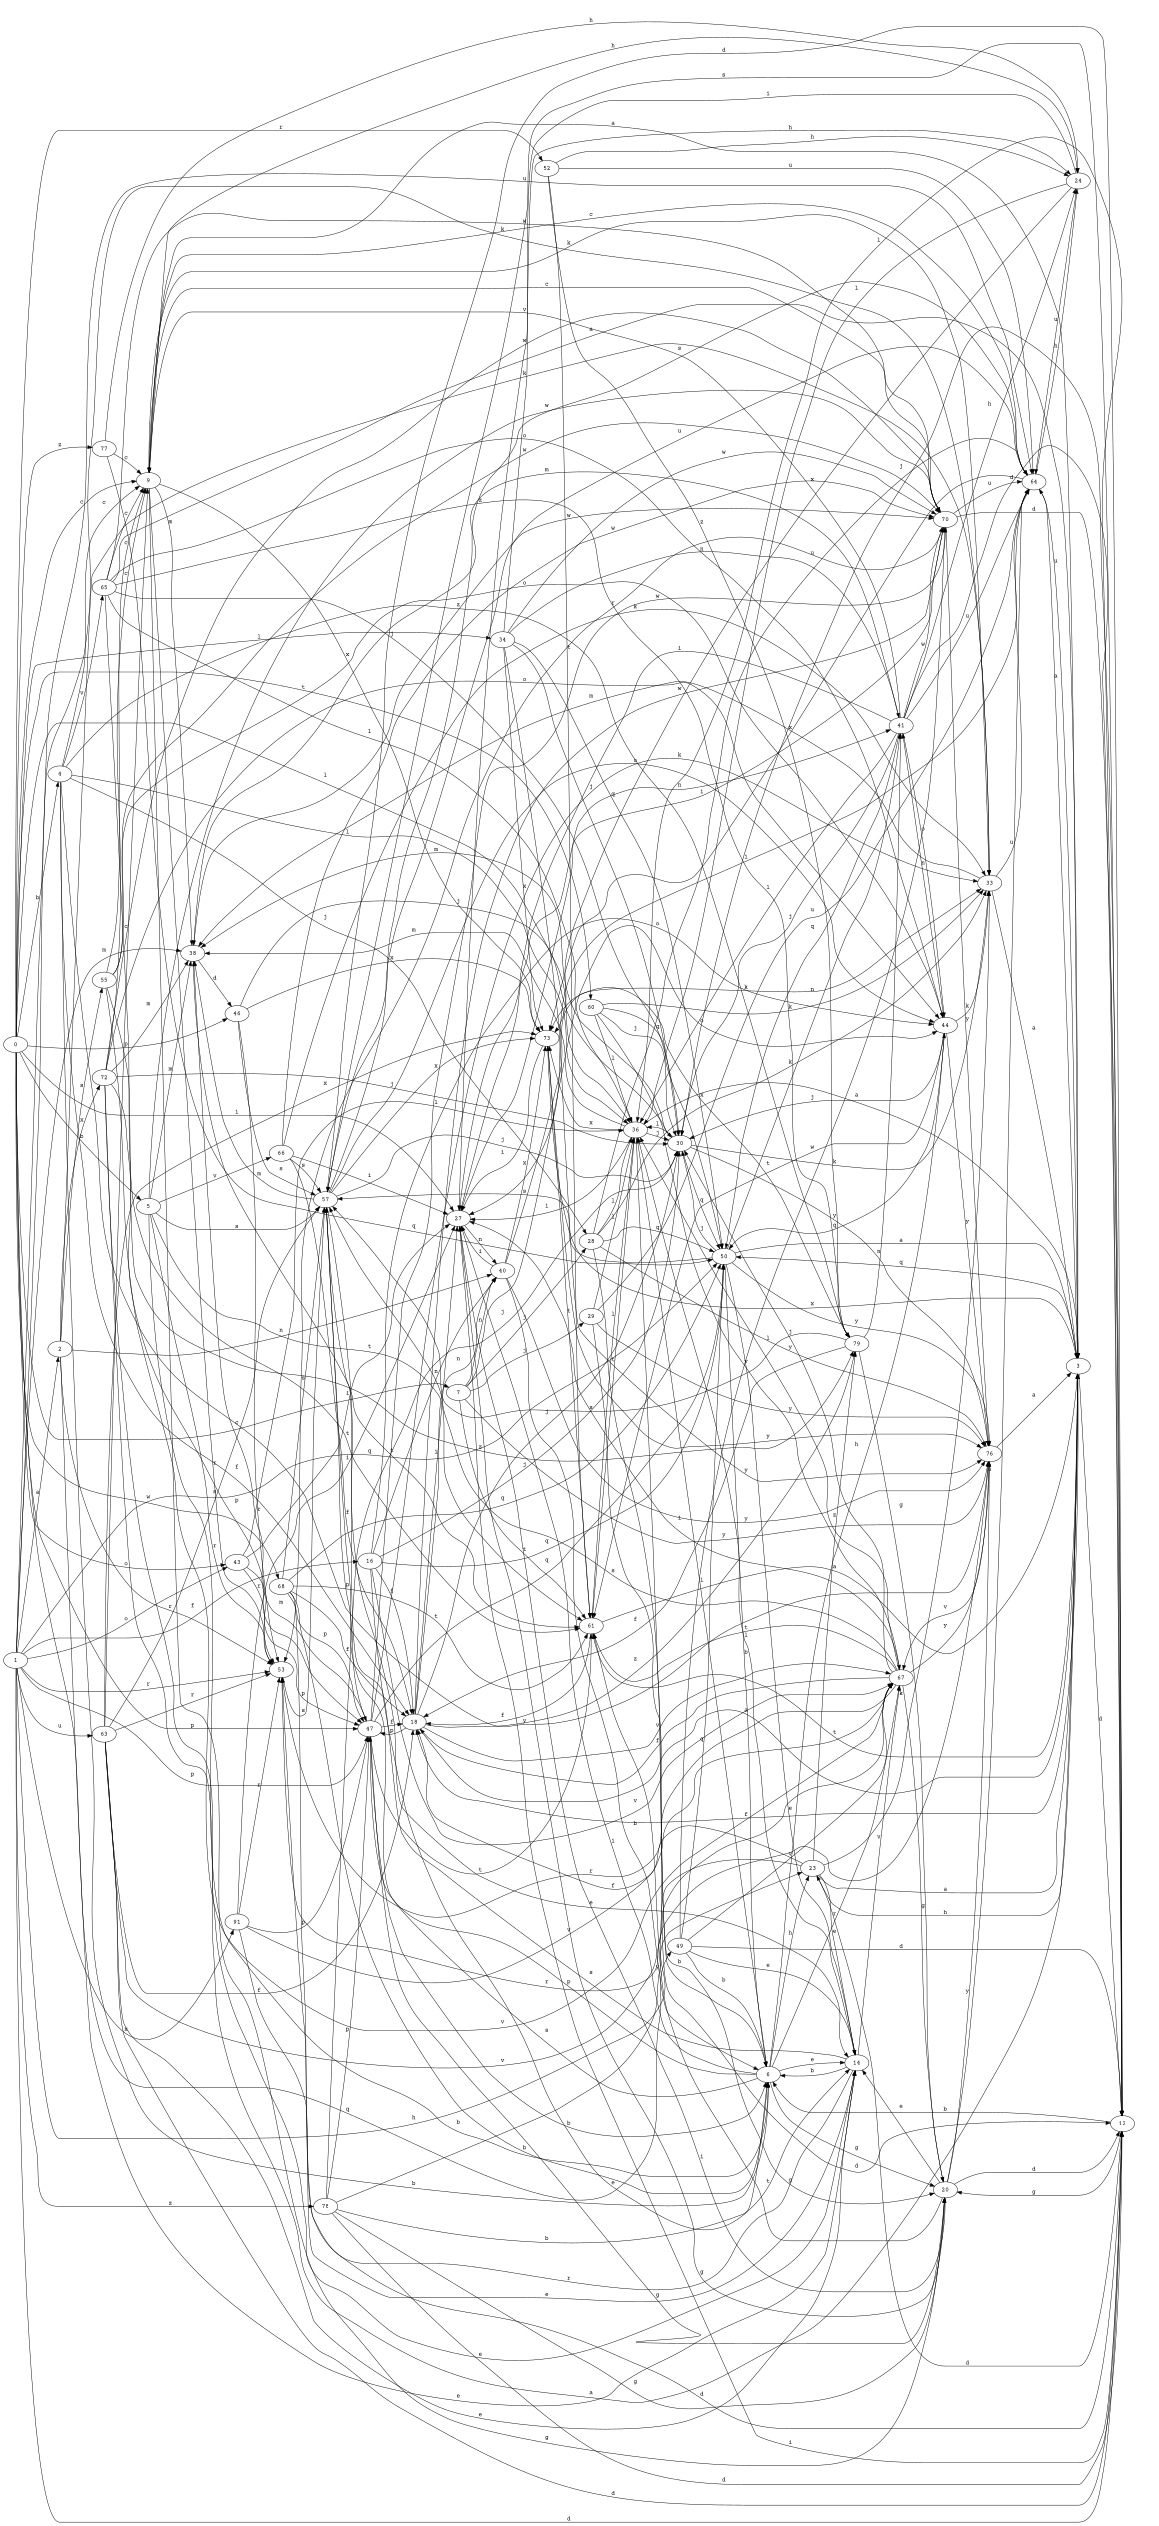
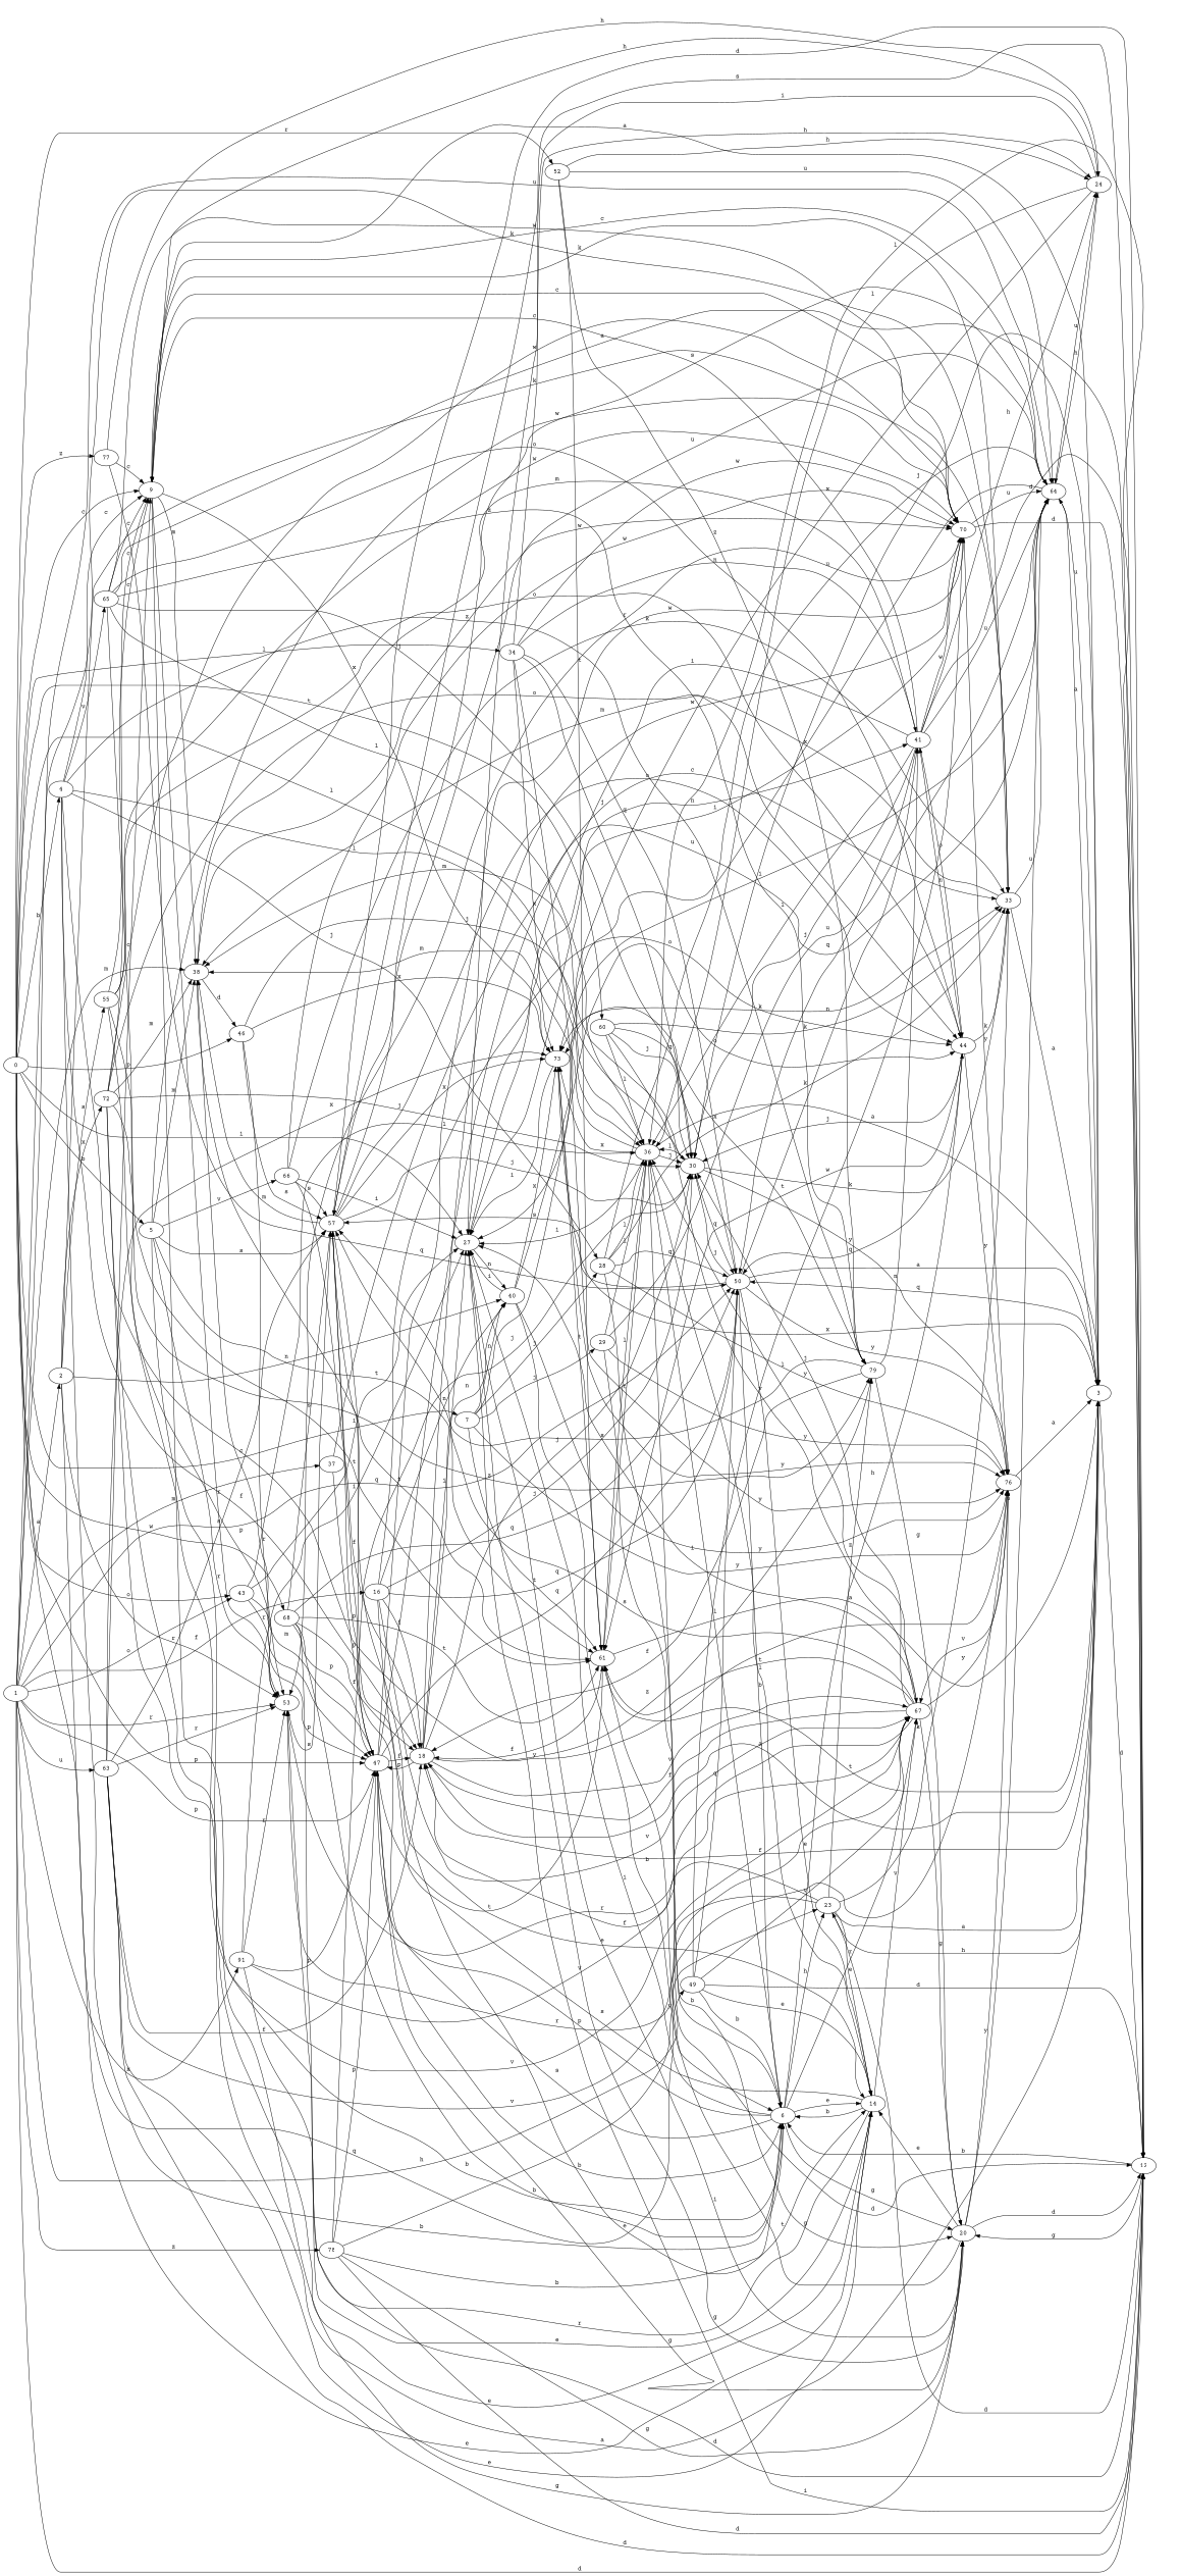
  strict digraph {
    fontname="Courier Prime"
    rankdir=LR
    node [fontname="Courier Prime"]
    edge [fontname="Courier Prime"]
    0
    4
    5
    7
    9
    27
    34
    36
    43
    46
    47
    49
    52
    60
    68
    77
    18
    6
    28
    65
    76
    79
    38
    53
    61
    57
    66
    70
    40
    44
    29
    33
    3
    73
    20
    24
    41
    50
    30
    12
    14
    67
    64
    1
    2
    16
    23
+   37
    63
    n50 [label=91]
    78
    55
    72
    0 -> 4 [label=b]
    0 -> 5 [label=b]
    0 -> 7 [label=c]
    0 -> 9 [label=c]
    0 -> 27 [label=i]
    0 -> 34 [label=l]
    0 -> 36 [label=l]
    0 -> 43 [label=o]
    0 -> 46 [label=p]
    0 -> 47 [label=p]
    0 -> 49 [label=q]
    0 -> 52 [label=r]
    0 -> 60 [label=t]
    0 -> 68 [label=w]
    0 -> 77 [label=z]
    4 -> 9 [label=c]
    4 -> 36 [label=l]
    4 -> 18 [label=f]
    4 -> 6 [label=b]
    4 -> 28 [label=j]
    4 -> 65 [label=v]
    4 -> 76 [label=y]
    4 -> 79 [label=z]
    5 -> 6 [label=b]
    5 -> 38 [label=m]
    5 -> 53 [label=r]
    5 -> 61 [label=t]
    5 -> 57 [label=s]
    5 -> 66 [label=v]
    5 -> 70 [label=w]
    7 -> 28 [label=j]
    7 -> 76 [label=y]
    7 -> 61 [label=t]
    7 -> 40 [label=n]
    7 -> 44 [label=o]
    7 -> 29 [label=j]
    9 -> 38 [label=m]
    9 -> 53 [label=r]
    9 -> 33 [label=k]
    9 -> 3 [label=a]
    9 -> 73 [label=x]
    9 -> 20 [label=g]
    9 -> 24 [label=h]
    27 -> 40 [label=n]
    27 -> 20 [label=g]
    27 -> 41 [label=n]
    34 -> 76 [label=y]
    34 -> 70 [label=w]
    34 -> 73 [label=x]
    34 -> 24 [label=h]
    34 -> 41 [label=n]
    34 -> 50 [label=q]
    34 -> 30 [label=j]
    36 -> 27 [label=i]
    36 -> 38 [label=m]
    36 -> 61 [label=t]
    36 -> 3 [label=a]
    36 -> 73 [label=x]
    36 -> 20 [label=g]
    36 -> 30 [label=j]
    43 -> 27 [label=i]
    43 -> 36 [label=l]
    43 -> 47 [label=p]
    43 -> 53 [label=r]
    46 -> 53 [label=r]
    46 -> 57 [label=s]
    46 -> 73 [label=x]
    46 -> 30 [label=j]
    47 -> 18 [label=f]
    47 -> 6 [label=b]
    47 -> 38 [label=m]
    47 -> 61 [label=t]
    47 -> 70 [label=w]
-   47 -> 33 [label=k]
+   47 -> 33 [label=c]
    47 -> 20 [label=g]
    47 -> 50 [label=q]
    49 -> 6 [label=b]
    49 -> 70 [label=w]
    49 -> 50 [label=q]
    49 -> 12 [label=d]
    49 -> 14 [label=e]
    49 -> 67 [label=v]
    52 -> 79 [label=z]
    52 -> 61 [label=t]
    52 -> 24 [label=h]
    52 -> 64 [label=u]
    60 -> 36 [label=l]
    60 -> 33 [label=k]
    60 -> 50 [label=q]
    60 -> 30 [label=j]
    60 -> 67 [label=v]
    68 -> 47 [label=p]
    68 -> 18 [label=f]
    68 -> 6 [label=b]
    68 -> 61 [label=t]
    68 -> 57 [label=s]
    68 -> 50 [label=q]
    68 -> 12 [label=d]
    77 -> 9 [label=c]
    77 -> 24 [label=h]
    77 -> 50 [label=q]
    18 -> 27 [label=i]
    18 -> 47 [label=p]
    18 -> 79 [label=z]
    18 -> 70 [label=w]
    18 -> 40 [label=n]
    18 -> 3 [label=a]
    18 -> 30 [label=j]
    18 -> 67 [label=v]
    6 -> 27 [label=i]
    6 -> 36 [label=l]
    6 -> 47 [label=p]
    6 -> 57 [label=s]
    6 -> 44 [label=h]
    6 -> 20 [label=g]
    6 -> 14 [label=e]
    6 -> 67 [label=r]
    6 -> 23 [label=h]
    28 -> 36 [label=l]
    28 -> 6 [label=b]
    28 -> 76 [label=y]
    28 -> 33 [label=k]
    28 -> 50 [label=q]
    28 -> 64 [label=u]
    65 -> 9 [label=c]
    65 -> 36 [label=l]
    65 -> 79 [label=z]
    65 -> 61 [label=t]
    65 -> 70 [label=w]
    65 -> 44 [label=o]
    65 -> 3 [label=a]
    65 -> 30 [label=j]
    76 -> 3 [label=a]
    76 -> 67 [label=v]
    79 -> 18 [label=f]
    79 -> 57 [label=s]
    79 -> 73 [label=x]
    79 -> 20 [label=g]
    79 -> 41 [label=n]
    38 -> 46 [label=d]
    38 -> 61 [label=t]
    38 -> 70 [label=w]
    53 -> 57 [label=s]
    61 -> 36 [label=l]
    61 -> 18 [label=f]
    61 -> 3 [label=a]
    57 -> 47 [label=p]
    57 -> 38 [label=m]
    57 -> 44 [label=o]
    57 -> 73 [label=x]
    57 -> 30 [label=j]
    57 -> 12 [label=d]
    57 -> 14 [label=e]
    57 -> 64 [label=u]
    66 -> 27 [label=i]
    66 -> 18 [label=f]
    66 -> 57 [label=s]
    66 -> 70 [label=w]
    66 -> 33 [label=k]
    70 -> 9 [label=c]
    70 -> 27 [label=i]
    70 -> 76 [label=y]
    70 -> 53 [label=r]
    70 -> 12 [label=d]
    70 -> 64 [label=u]
    40 -> 27 [label=i]
    40 -> 6 [label=b]
    40 -> 76 [label=y]
    40 -> 33 [label=k]
    40 -> 73 [label=x]
    44 -> 76 [label=y]
    44 -> 61 [label=t]
    44 -> 33 [label=k]
    44 -> 41 [label=n]
    44 -> 50 [label=q]
    44 -> 30 [label=j]
    29 -> 36 [label=l]
    29 -> 76 [label=y]
    29 -> 12 [label=d]
    29 -> 64 [label=u]
    33 -> 38 [label=m]
    33 -> 3 [label=a]
    33 -> 64 [label=u]
    3 -> 18 [label=f]
    3 -> 61 [label=t]
    3 -> 73 [label=x]
    3 -> 50 [label=q]
    3 -> 12 [label=d]
    3 -> 64 [label=u]
    3 -> 23 [label=h]
    73 -> 27 [label=i]
    73 -> 76 [label=y]
    73 -> 61 [label=t]
    20 -> 27 [label=i]
    20 -> 76 [label=y]
    20 -> 61 [label=t]
    20 -> 12 [label=d]
    20 -> 14 [label=e]
    20 -> 64 [label=u]
    24 -> 27 [label=i]
    24 -> 36 [label=l]
    24 -> 73 [label=x]
    24 -> 64 [label=u]
-   41 -> 9 [label=v]
+   41 -> 9 [label=c]
    41 -> 27 [label=i]
    41 -> 36 [label=l]
    41 -> 38 [label=m]
    41 -> 70 [label=w]
    41 -> 44 [label=o]
    41 -> 24 [label=h]
    41 -> 50 [label=q]
    41 -> 30 [label=j]
    41 -> 12 [label=d]
    41 -> 64 [label=u]
    50 -> 6 [label=b]
    50 -> 76 [label=y]
    50 -> 57 [label=s]
    50 -> 3 [label=a]
    50 -> 41 [label=n]
    50 -> 30 [label=j]
    50 -> 14 [label=e]
    30 -> 36 [label=l]
    30 -> 76 [label=y]
    30 -> 38 [label=m]
    30 -> 33 [label=k]
    30 -> 50 [label=q]
    12 -> 27 [label=i]
    12 -> 36 [label=l]
    12 -> 6 [label=b]
    12 -> 57 [label=s]
    12 -> 20 [label=g]
    12 -> 30 [label=j]
    14 -> 36 [label=l]
    14 -> 6 [label=b]
    14 -> 53 [label=r]
    14 -> 57 [label=s]
    14 -> 67 [label=v]
    67 -> 27 [label=i]
    67 -> 36 [label=l]
    67 -> 18 [label=f]
    67 -> 76 [label=y]
    67 -> 53 [label=r]
    67 -> 61 [label=t]
    67 -> 57 [label=s]
    67 -> 20 [label=g]
    67 -> 30 [label=j]
    64 -> 9 [label=c]
    64 -> 27 [label=i]
    64 -> 57 [label=s]
    64 -> 3 [label=a]
    64 -> 73 [label=x]
    64 -> 24 [label=h]
    1 -> 43 [label=o]
    1 -> 47 [label=p]
    1 -> 38 [label=m]
    1 -> 53 [label=r]
    1 -> 33 [label=k]
    1 -> 50 [label=q]
    1 -> 12 [label=d]
    1 -> 64 [label=u]
    1 -> 2 [label=a]
    1 -> 16 [label=f]
    1 -> 23 [label=h]
+   1 -> 37 [label=m]
    1 -> 63 [label=u]
    1 -> n50 [label=x]
    1 -> 78 [label=z]
    2 -> 53 [label=r]
    2 -> 40 [label=n]
    2 -> 33 [label=k]
    2 -> 14 [label=e]
    2 -> 55 [label=s]
    2 -> 72 [label=x]
    16 -> 18 [label=f]
    16 -> 40 [label=n]
    16 -> 44 [label=o]
    16 -> 50 [label=q]
    16 -> 30 [label=j]
    16 -> 14 [label=e]
    16 -> 67 [label=v]
    23 -> 18 [label=f]
    23 -> 79 [label=z]
    23 -> 53 [label=r]
    23 -> 33 [label=k]
    23 -> 3 [label=a]
    23 -> 12 [label=d]
    23 -> 14 [label=e]
+   37 -> 47 [label=p]
+   37 -> 64 [label=u]
    63 -> 9 [label=c]
    63 -> 18 [label=f]
    63 -> 53 [label=r]
    63 -> 57 [label=s]
    63 -> 73 [label=x]
    63 -> 12 [label=d]
    63 -> 14 [label=e]
    63 -> 67 [label=v]
    n50 -> 27 [label=i]
    n50 -> 47 [label=p]
    n50 -> 53 [label=r]
    n50 -> 14 [label=e]
    n50 -> 67 [label=v]
    78 -> 47 [label=p]
    78 -> 6 [label=b]
    78 -> 76 [label=y]
    78 -> 20 [label=g]
    78 -> 30 [label=j]
    78 -> 12 [label=d]
    55 -> 9 [label=c]
    55 -> 79 [label=z]
    55 -> 70 [label=w]
    55 -> 44 [label=o]
    55 -> 67 [label=v]
    72 -> 9 [label=c]
    72 -> 47 [label=p]
    72 -> 38 [label=m]
    72 -> 70 [label=w]
    72 -> 44 [label=o]
    72 -> 3 [label=a]
    72 -> 30 [label=j]
    72 -> 14 [label=e]
  }
